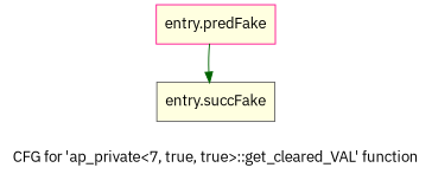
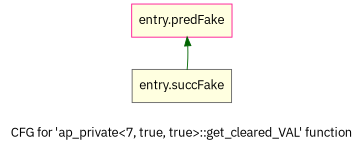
  digraph {
    label="CFG for 'ap_private\<7, true, true\>::get_cleared_VAL' function"
    fontname="IBM Plex Sans"
    node [shape=record style=filled fillcolor=lightyellow fontname="IBM Plex Sans"]
    n1 [label="{entry.predFake}" color=deeppink]
    n2 [filename="/home/omerfaruk/tools/Xilinx/Vitis_HLS/2023.2/include/etc/ap_private.h" label="{entry.succFake}" linenumber=1438 color=gray40]
-   n1 -> n2 [execusionnum=0 filename="/home/omerfaruk/tools/Xilinx/Vitis_HLS/2023.2/include/etc/ap_private.h" color=darkgreen arrowhead=normal fontname="IBM Plex Sans"]
+   n2 -> n1 [execusionnum=0 filename="/home/omerfaruk/tools/Xilinx/Vitis_HLS/2023.2/include/etc/ap_private.h" color=darkgreen arrowhead=normal fontname="IBM Plex Sans"]
  }
